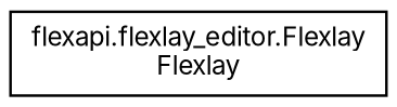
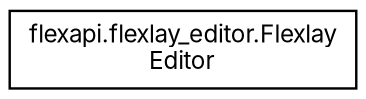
  digraph {
    rankdir=LR
    fontname=Inter
-   n1 [color=black fillcolor=white fontname=Inter fontsize=10 height=0.2 label="flexapi.flexlay_editor.Flexlay\lFlexlay" shape=record style=filled width=0.4]
+   n1 [color=black fillcolor=white fontname=Inter fontsize=10 height=0.2 label="flexapi.flexlay_editor.Flexlay\lEditor" shape=record style=filled width=0.4]
  }
